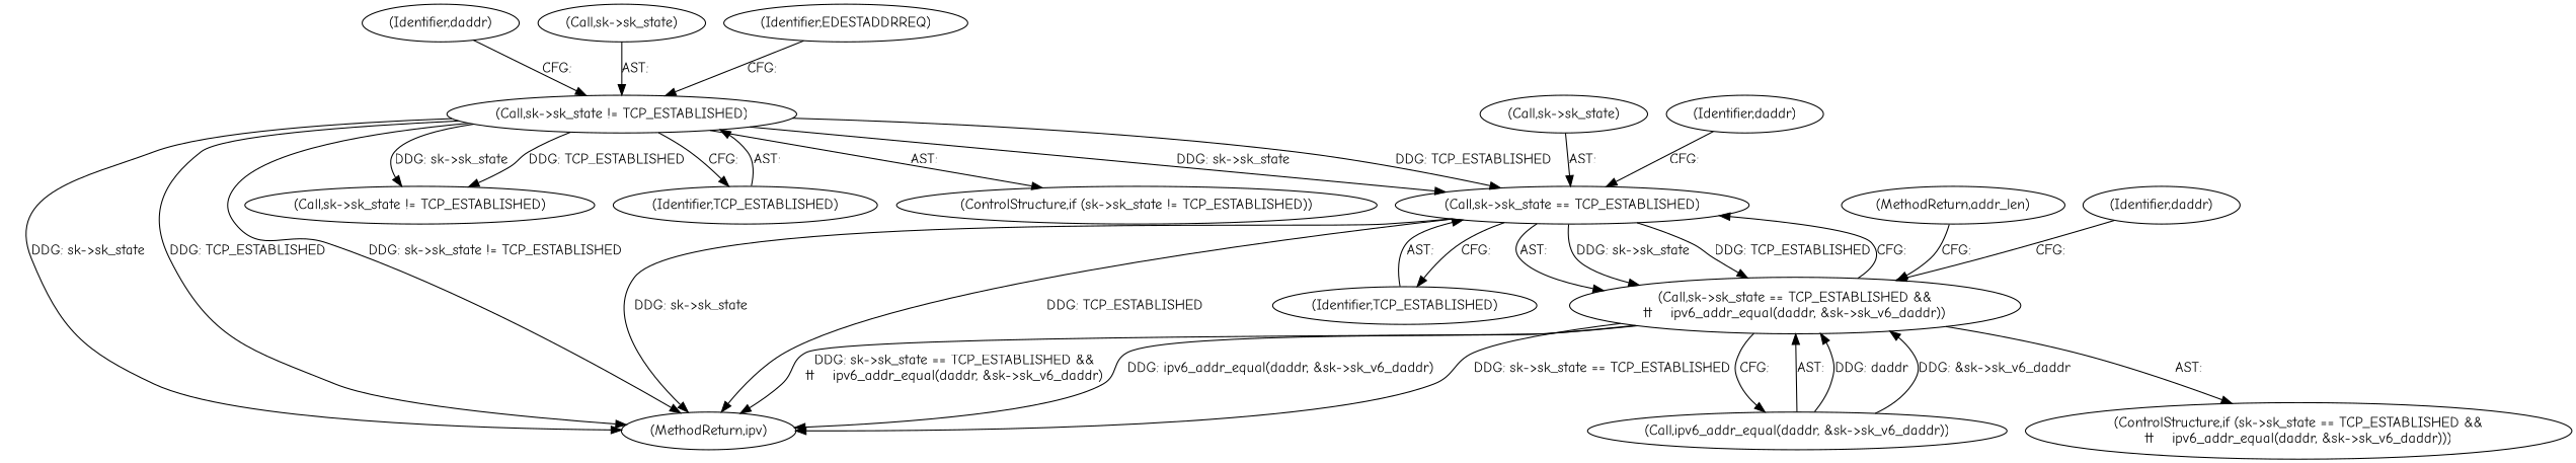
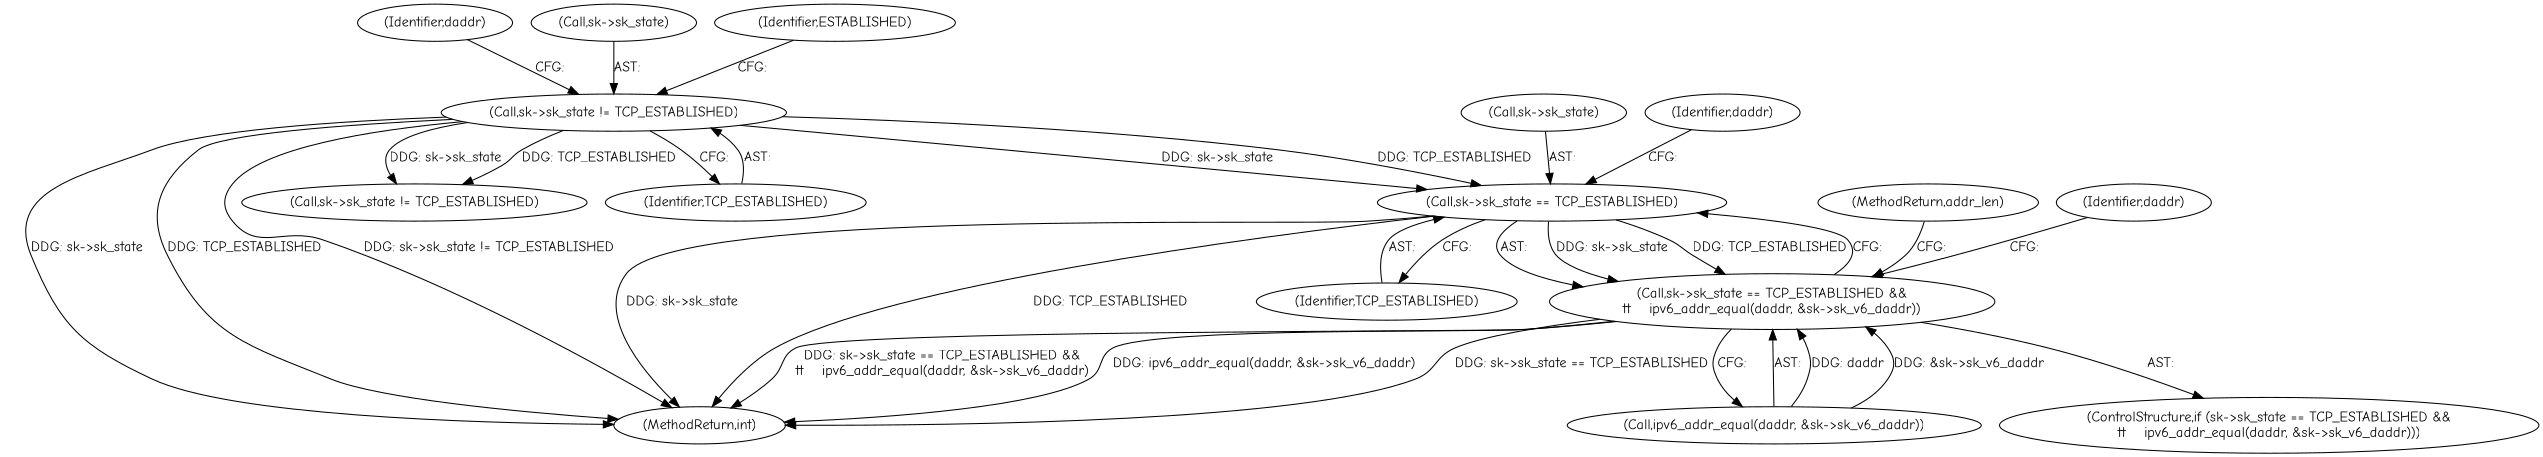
  digraph {
    fontname="Comic Neue"
    node [fontname="Comic Neue"]
    edge [fontname="Comic Neue"]
    n1 [label="(Call,sk->sk_state == TCP_ESTABLISHED)"]
    n2 [label="(Call,sk->sk_state == TCP_ESTABLISHED &&\n\t\t    ipv6_addr_equal(daddr, &sk->sk_v6_daddr))"]
    n3 [label="(Identifier,TCP_ESTABLISHED)"]
-   n4 [label="(MethodReturn,ipv)"]
+   n4 [label="(MethodReturn,int)"]
    n5 [label="(Call,ipv6_addr_equal(daddr, &sk->sk_v6_daddr))"]
    n6 [label="(ControlStructure,if (sk->sk_state == TCP_ESTABLISHED &&\n\t\t    ipv6_addr_equal(daddr, &sk->sk_v6_daddr)))"]
    n7 [label="(Call,sk->sk_state != TCP_ESTABLISHED)"]
    n8 [label="(Call,sk->sk_state != TCP_ESTABLISHED)"]
    n9 [label="(Identifier,TCP_ESTABLISHED)"]
-   n10 [label="(ControlStructure,if (sk->sk_state != TCP_ESTABLISHED))"]
    n11 [label="(Identifier,daddr)"]
    n12 [label="(Call,sk->sk_state)"]
-   n13 [label="(Identifier,EDESTADDRREQ)"]
+   n13 [label="(Identifier,ESTABLISHED)"]
    n14 [label="(MethodReturn,addr_len)"]
    n15 [label="(Identifier,daddr)"]
    n16 [label="(Call,sk->sk_state)"]
    n17 [label="(Identifier,daddr)"]
    n1 -> n2 [label="AST: "]
    n1 -> n2 [label="DDG: sk->sk_state"]
    n1 -> n2 [label="DDG: TCP_ESTABLISHED"]
    n1 -> n3 [label="CFG: "]
    n1 -> n4 [label="DDG: sk->sk_state"]
    n1 -> n4 [label="DDG: TCP_ESTABLISHED"]
    n2 -> n1 [label="CFG: "]
    n2 -> n4 [label="DDG: sk->sk_state == TCP_ESTABLISHED &&\n\t\t    ipv6_addr_equal(daddr, &sk->sk_v6_daddr)"]
    n2 -> n4 [label="DDG: ipv6_addr_equal(daddr, &sk->sk_v6_daddr)"]
    n2 -> n4 [label="DDG: sk->sk_state == TCP_ESTABLISHED"]
    n2 -> n5 [label="CFG: "]
    n2 -> n6 [label="AST: "]
    n3 -> n1 [label="AST: "]
    n5 -> n2 [label="AST: "]
    n5 -> n2 [label="DDG: daddr"]
    n5 -> n2 [label="DDG: &sk->sk_v6_daddr"]
    n7 -> n1 [label="DDG: sk->sk_state"]
    n7 -> n1 [label="DDG: TCP_ESTABLISHED"]
    n7 -> n4 [label="DDG: sk->sk_state"]
    n7 -> n4 [label="DDG: TCP_ESTABLISHED"]
    n7 -> n4 [label="DDG: sk->sk_state != TCP_ESTABLISHED"]
    n7 -> n8 [label="DDG: sk->sk_state"]
    n7 -> n8 [label="DDG: TCP_ESTABLISHED"]
    n7 -> n9 [label="CFG: "]
-   n7 -> n10 [label="AST: "]
    n9 -> n7 [label="AST: "]
    n11 -> n7 [label="CFG: "]
    n12 -> n7 [label="AST: "]
    n13 -> n7 [label="CFG: "]
    n14 -> n2 [label="CFG: "]
    n15 -> n2 [label="CFG: "]
    n16 -> n1 [label="AST: "]
    n17 -> n1 [label="CFG: "]
  }
